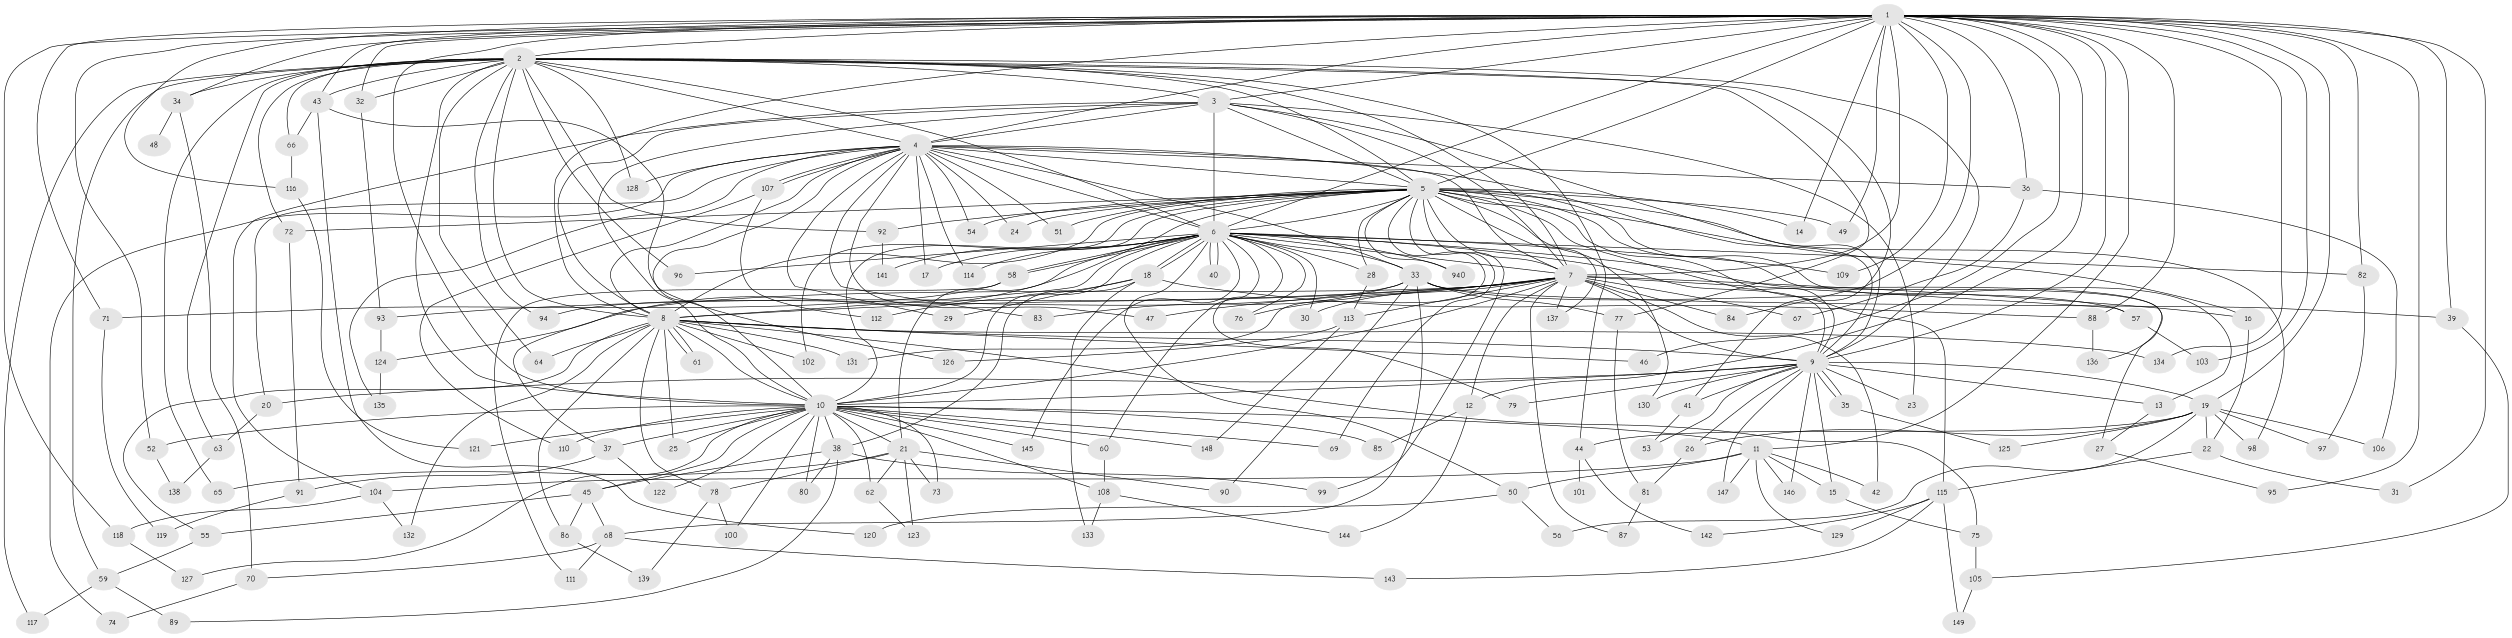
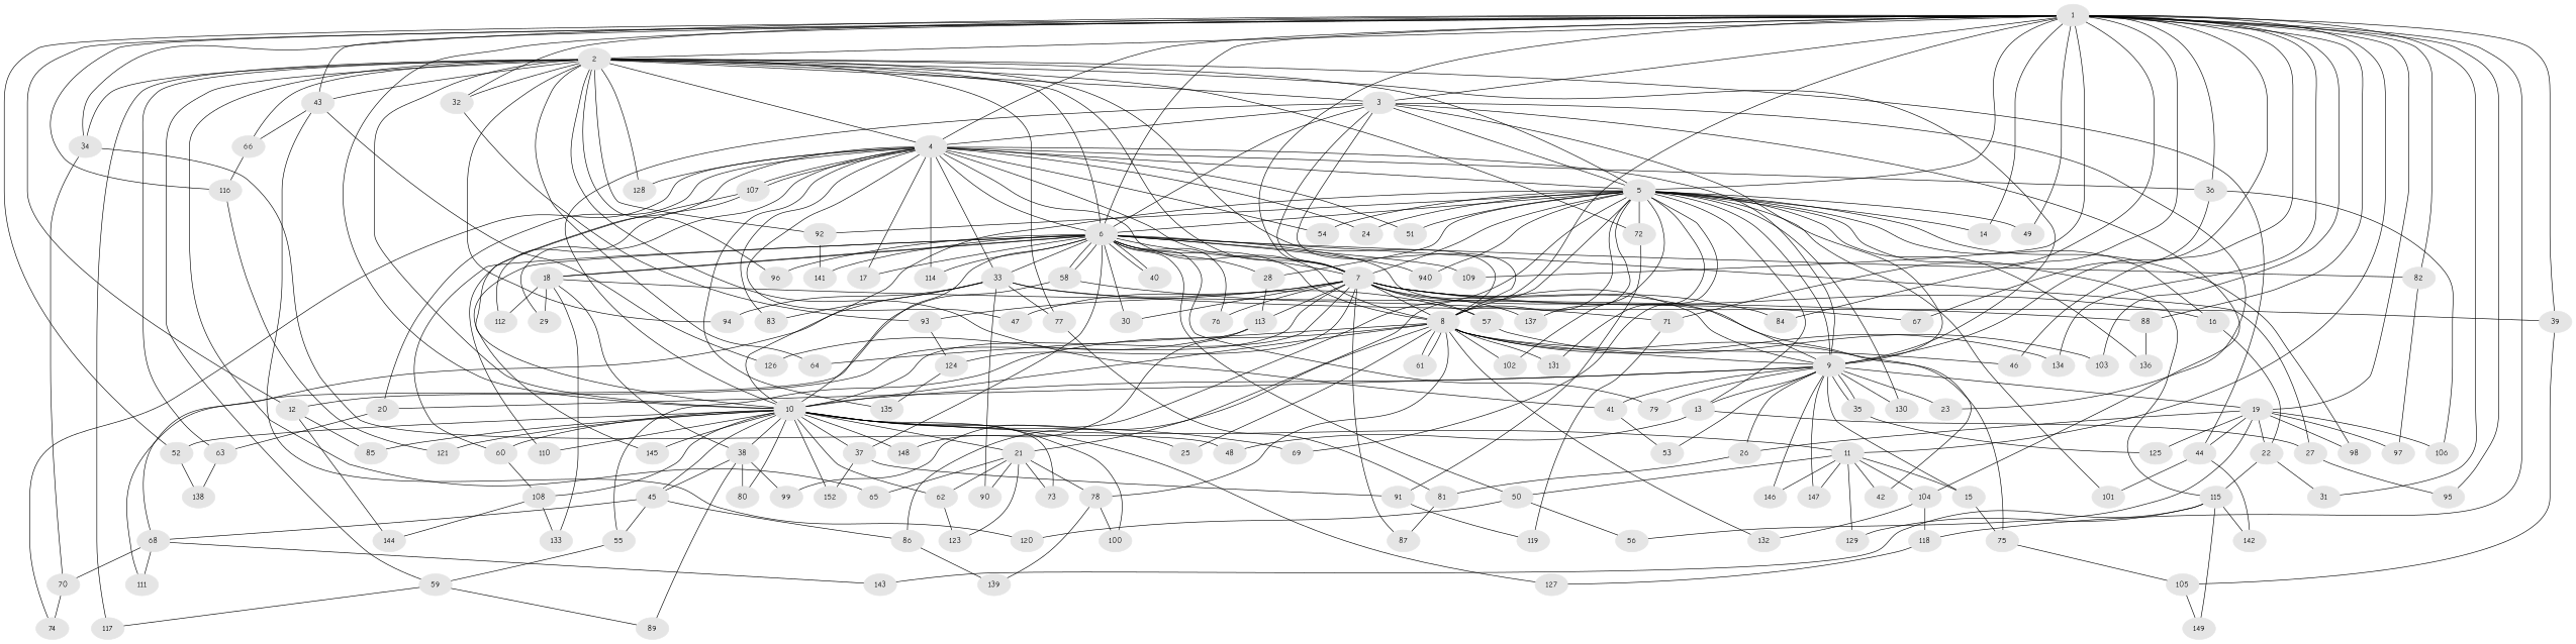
  graph {
    fontname="Comic Neue"
    node [color=gray90 fontname="Comic Neue" style=filled]
    edge [fontname="Comic Neue"]
    1
    2
    3
    4
    5
    6
    7
    8
    9
    10
    11
    12
    14
    19
    31
    32
    34
    36
    39
    43
    46
    49
    52
    71
    82
    84
    88
    95
    103
    109
    116
    118
    134
    41
    44
    59
    63
    64
    65
    66
    72
    77
    92
    94
    96
    117
    128
    23
    104
    17
    20
    24
    29
    33
    47
    51
    54
    74
    83
    107
    114
    135
    13
    16
    21
    28
    69
    98
    99
    101
    102
    115
    130
    131
    136
    137
    n77 [label=940]
    18
    27
    30
    37
    40
    50
    58
    60
    76
    79
    141
    145
    42
    57
    67
    87
    93
    113
    124
    25
    55
    61
    75
    78
    86
    132
    15
    26
    35
    53
    146
    147
    38
    45
    62
    73
    80
    85
    100
    108
    110
    121
-   122
+   122 [label=152]
    127
    148
    129
    144
    22
    56
    97
    106
    125
    48
    70
    105
    120
    126
    138
    119
    142
    89
    91
    81
    90
    68
    112
    123
    143
    149
    133
    111
    139
    1 -- 2
    1 -- 3
    1 -- 4
    1 -- 5
    1 -- 6
    1 -- 7
    1 -- 8
    1 -- 9
    1 -- 10
    1 -- 11
    1 -- 12
    1 -- 14
    1 -- 19
    1 -- 31
    1 -- 32
    1 -- 34
    1 -- 36
    1 -- 39
    1 -- 43
    1 -- 46
    1 -- 49
    1 -- 52
    1 -- 71
    1 -- 82
    1 -- 84
    1 -- 88
    1 -- 95
    1 -- 103
    1 -- 109
    1 -- 116
    1 -- 118
    1 -- 134
    2 -- 3
    2 -- 4
    2 -- 5
    2 -- 6
    2 -- 7
    2 -- 8
    2 -- 9
    2 -- 10
    2 -- 32
    2 -- 34
    2 -- 43
    2 -- 41
    2 -- 44
    2 -- 59
    2 -- 63
    2 -- 64
    2 -- 65
    2 -- 66
    2 -- 72
    2 -- 77
    2 -- 92
    2 -- 94
    2 -- 96
    2 -- 117
    2 -- 128
    3 -- 4
    3 -- 5
    3 -- 6
    3 -- 7
    3 -- 8
    3 -- 9
    3 -- 10
    3 -- 23
    3 -- 104
    4 -- 5
    4 -- 6
    4 -- 7
    4 -- 8
    4 -- 9
    4 -- 10
    4 -- 36
    4 -- 128
    4 -- 17
    4 -- 20
    4 -- 24
    4 -- 29
    4 -- 33
    4 -- 47
    4 -- 51
    4 -- 54
    4 -- 74
    4 -- 83
    4 -- 107
    4 -- 107
    4 -- 114
    4 -- 135
    5 -- 6
    5 -- 7
    5 -- 8
    5 -- 9
    5 -- 10
    5 -- 14
    5 -- 49
    5 -- 72
    5 -- 92
    5 -- 24
    5 -- 51
    5 -- 54
    5 -- 13
    5 -- 16
    5 -- 21
    5 -- 28
    5 -- 69
    5 -- 98
    5 -- 99
+   5 -- 101
    5 -- 102
    5 -- 115
    5 -- 130
    5 -- 131
    5 -- 136
    5 -- 137
    5 -- n77
    6 -- 7
    6 -- 8
    6 -- 9
    6 -- 10
    6 -- 82
    6 -- 109
    6 -- 96
    6 -- 17
    6 -- 33
    6 -- 114
    6 -- 28
    6 -- n77
    6 -- 18
    6 -- 18
    6 -- 27
    6 -- 30
    6 -- 37
    6 -- 40
    6 -- 40
    6 -- 50
    6 -- 58
    6 -- 58
    6 -- 60
    6 -- 76
    6 -- 79
    6 -- 141
    6 -- 145
    7 -- 8
    7 -- 9
    7 -- 10
    7 -- 12
    7 -- 84
    7 -- 47
    7 -- 16
    7 -- 137
    7 -- 30
    7 -- 76
    7 -- 42
    7 -- 57
    7 -- 67
    7 -- 87
    7 -- 93
    7 -- 113
    7 -- 124
    8 -- 9
    8 -- 10
    8 -- 46
    8 -- 134
    8 -- 64
    8 -- 102
    8 -- 131
    8 -- 25
    8 -- 55
    8 -- 61
    8 -- 61
    8 -- 75
    8 -- 78
    8 -- 86
    8 -- 132
    9 -- 10
    9 -- 19
    9 -- 41
    9 -- 23
    9 -- 20
    9 -- 13
    9 -- 130
    9 -- 79
    9 -- 15
    9 -- 26
    9 -- 35
    9 -- 35
    9 -- 53
    9 -- 146
    9 -- 147
    10 -- 11
    10 -- 52
    10 -- 21
    10 -- 69
    10 -- 37
    10 -- 60
    10 -- 145
    10 -- 25
    10 -- 38
    10 -- 45
    10 -- 62
    10 -- 73
    10 -- 80
    10 -- 85
    10 -- 100
    10 -- 108
    10 -- 110
    10 -- 121
    10 -- 122
    10 -- 127
    10 -- 148
    11 -- 104
    11 -- 50
    11 -- 42
    11 -- 15
    11 -- 146
    11 -- 147
    11 -- 129
    12 -- 85
    12 -- 144
    19 -- 44
    19 -- 98
    19 -- 26
    19 -- 22
    19 -- 56
    19 -- 97
    19 -- 106
    19 -- 125
    32 -- 93
    34 -- 48
    34 -- 70
    36 -- 67
    36 -- 106
    39 -- 105
    43 -- 66
    43 -- 120
    43 -- 126
    52 -- 138
    71 -- 119
    82 -- 97
    88 -- 136
    116 -- 121
    118 -- 127
    41 -- 53
    44 -- 101
    44 -- 142
    59 -- 117
    59 -- 89
    63 -- 138
    66 -- 116
    72 -- 91
    77 -- 81
    92 -- 141
    104 -- 118
    104 -- 132
    20 -- 63
    33 -- 39
    33 -- 77
    33 -- 94
    33 -- 83
    33 -- 57
    33 -- 90
    33 -- 68
    107 -- 110
    107 -- 112
    13 -- 27
+   13 -- 48
    16 -- 22
    21 -- 65
    21 -- 78
    21 -- 62
    21 -- 73
    21 -- 90
    21 -- 123
    28 -- 113
    115 -- 129
    115 -- 142
    115 -- 143
    115 -- 149
    18 -- 88
    18 -- 29
    18 -- 38
    18 -- 112
    18 -- 133
    27 -- 95
    37 -- 122
    37 -- 91
    50 -- 56
    50 -- 120
    58 -- 71
    58 -- 111
    60 -- 108
    57 -- 103
    93 -- 124
    113 -- 148
    113 -- 126
    124 -- 135
    55 -- 59
    75 -- 105
    78 -- 100
    78 -- 139
    86 -- 139
    15 -- 75
    26 -- 81
    35 -- 125
    38 -- 99
    38 -- 45
    38 -- 80
    38 -- 89
    45 -- 55
    45 -- 86
    45 -- 68
    62 -- 123
    108 -- 144
    108 -- 133
    22 -- 31
    22 -- 115
    70 -- 74
    105 -- 149
    91 -- 119
    81 -- 87
    68 -- 70
    68 -- 143
    68 -- 111
  }
